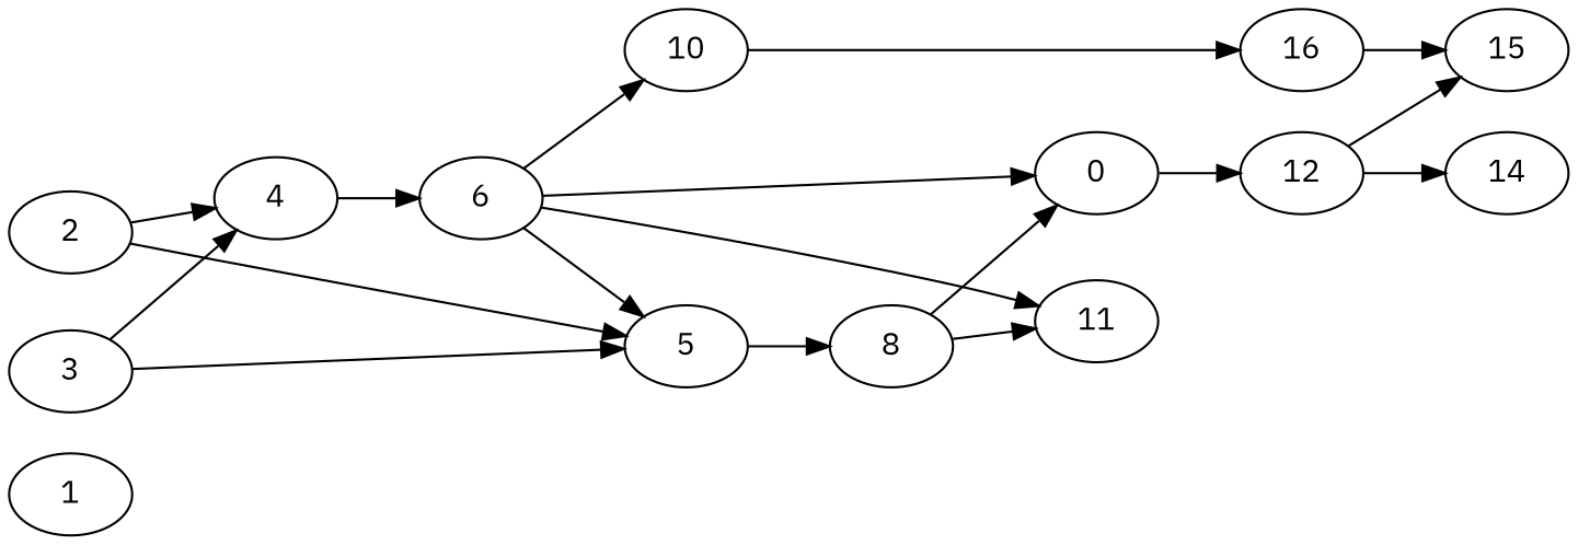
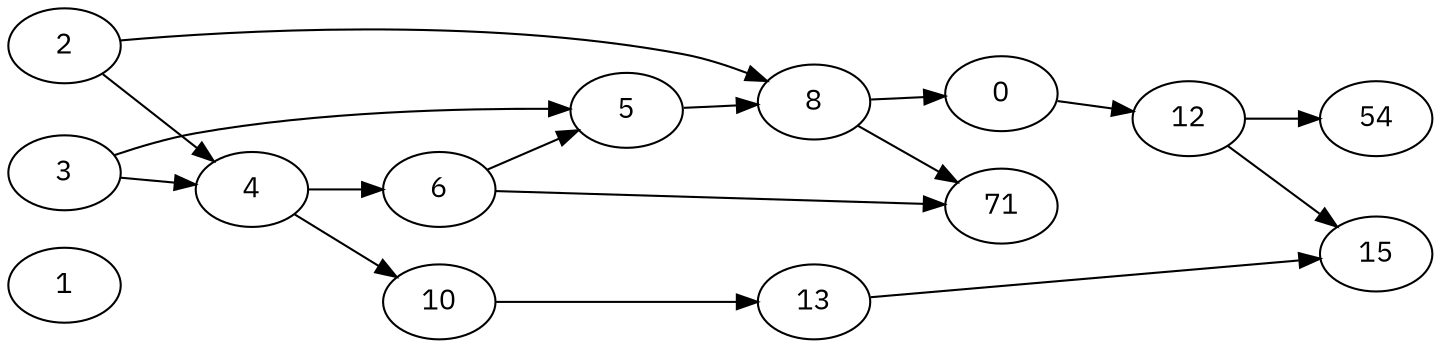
  digraph {
    fontname="IBM Plex Sans"
    rankdir=LR
    node [alpha=0.17 fontname="IBM Plex Sans"]
    edge [fontname="IBM Plex Sans"]
    1 [alpha=0.07 expect_size=51388416]
    2 [expect_size=11308032]
    4 [alpha=0.02 expect_size=39578624]
    5 [alpha=0.09 expect_size=12220416]
    6 [alpha=0.11 expect_size=18948096]
    8 [alpha=0.01 expect_size=32596992]
    n7 [alpha=0.08 expect_size=40918016 label=0]
    10 [alpha=0.12 expect_size=17793024]
-   11 [alpha=0.02 expect_size=29357056]
+   11 [alpha=0.02 expect_size=29357056 label=71]
    3 [alpha=0.13 expect_size=34931712]
    12 [alpha=0.04 expect_size=46362624]
-   13 [alpha=0.19 expect_size=38457344 label=16]
-   14 [expect_size=21115904]
+   13 [alpha=0.19 expect_size=38457344]
+   14 [expect_size=21115904 label=54]
    15 [alpha=0.00 expect_size=24680448]
    2 -> 4
-   2 -> 5
+   2 -> 8
    4 -> 6
    5 -> 8
    6 -> 5
-   6 -> n7
-   6 -> 10
+   4 -> 10
    6 -> 11
    8 -> n7
    8 -> 11
    n7 -> 12
    10 -> 13
    3 -> 4
    3 -> 5
    12 -> 14
    12 -> 15
    13 -> 15
  }
